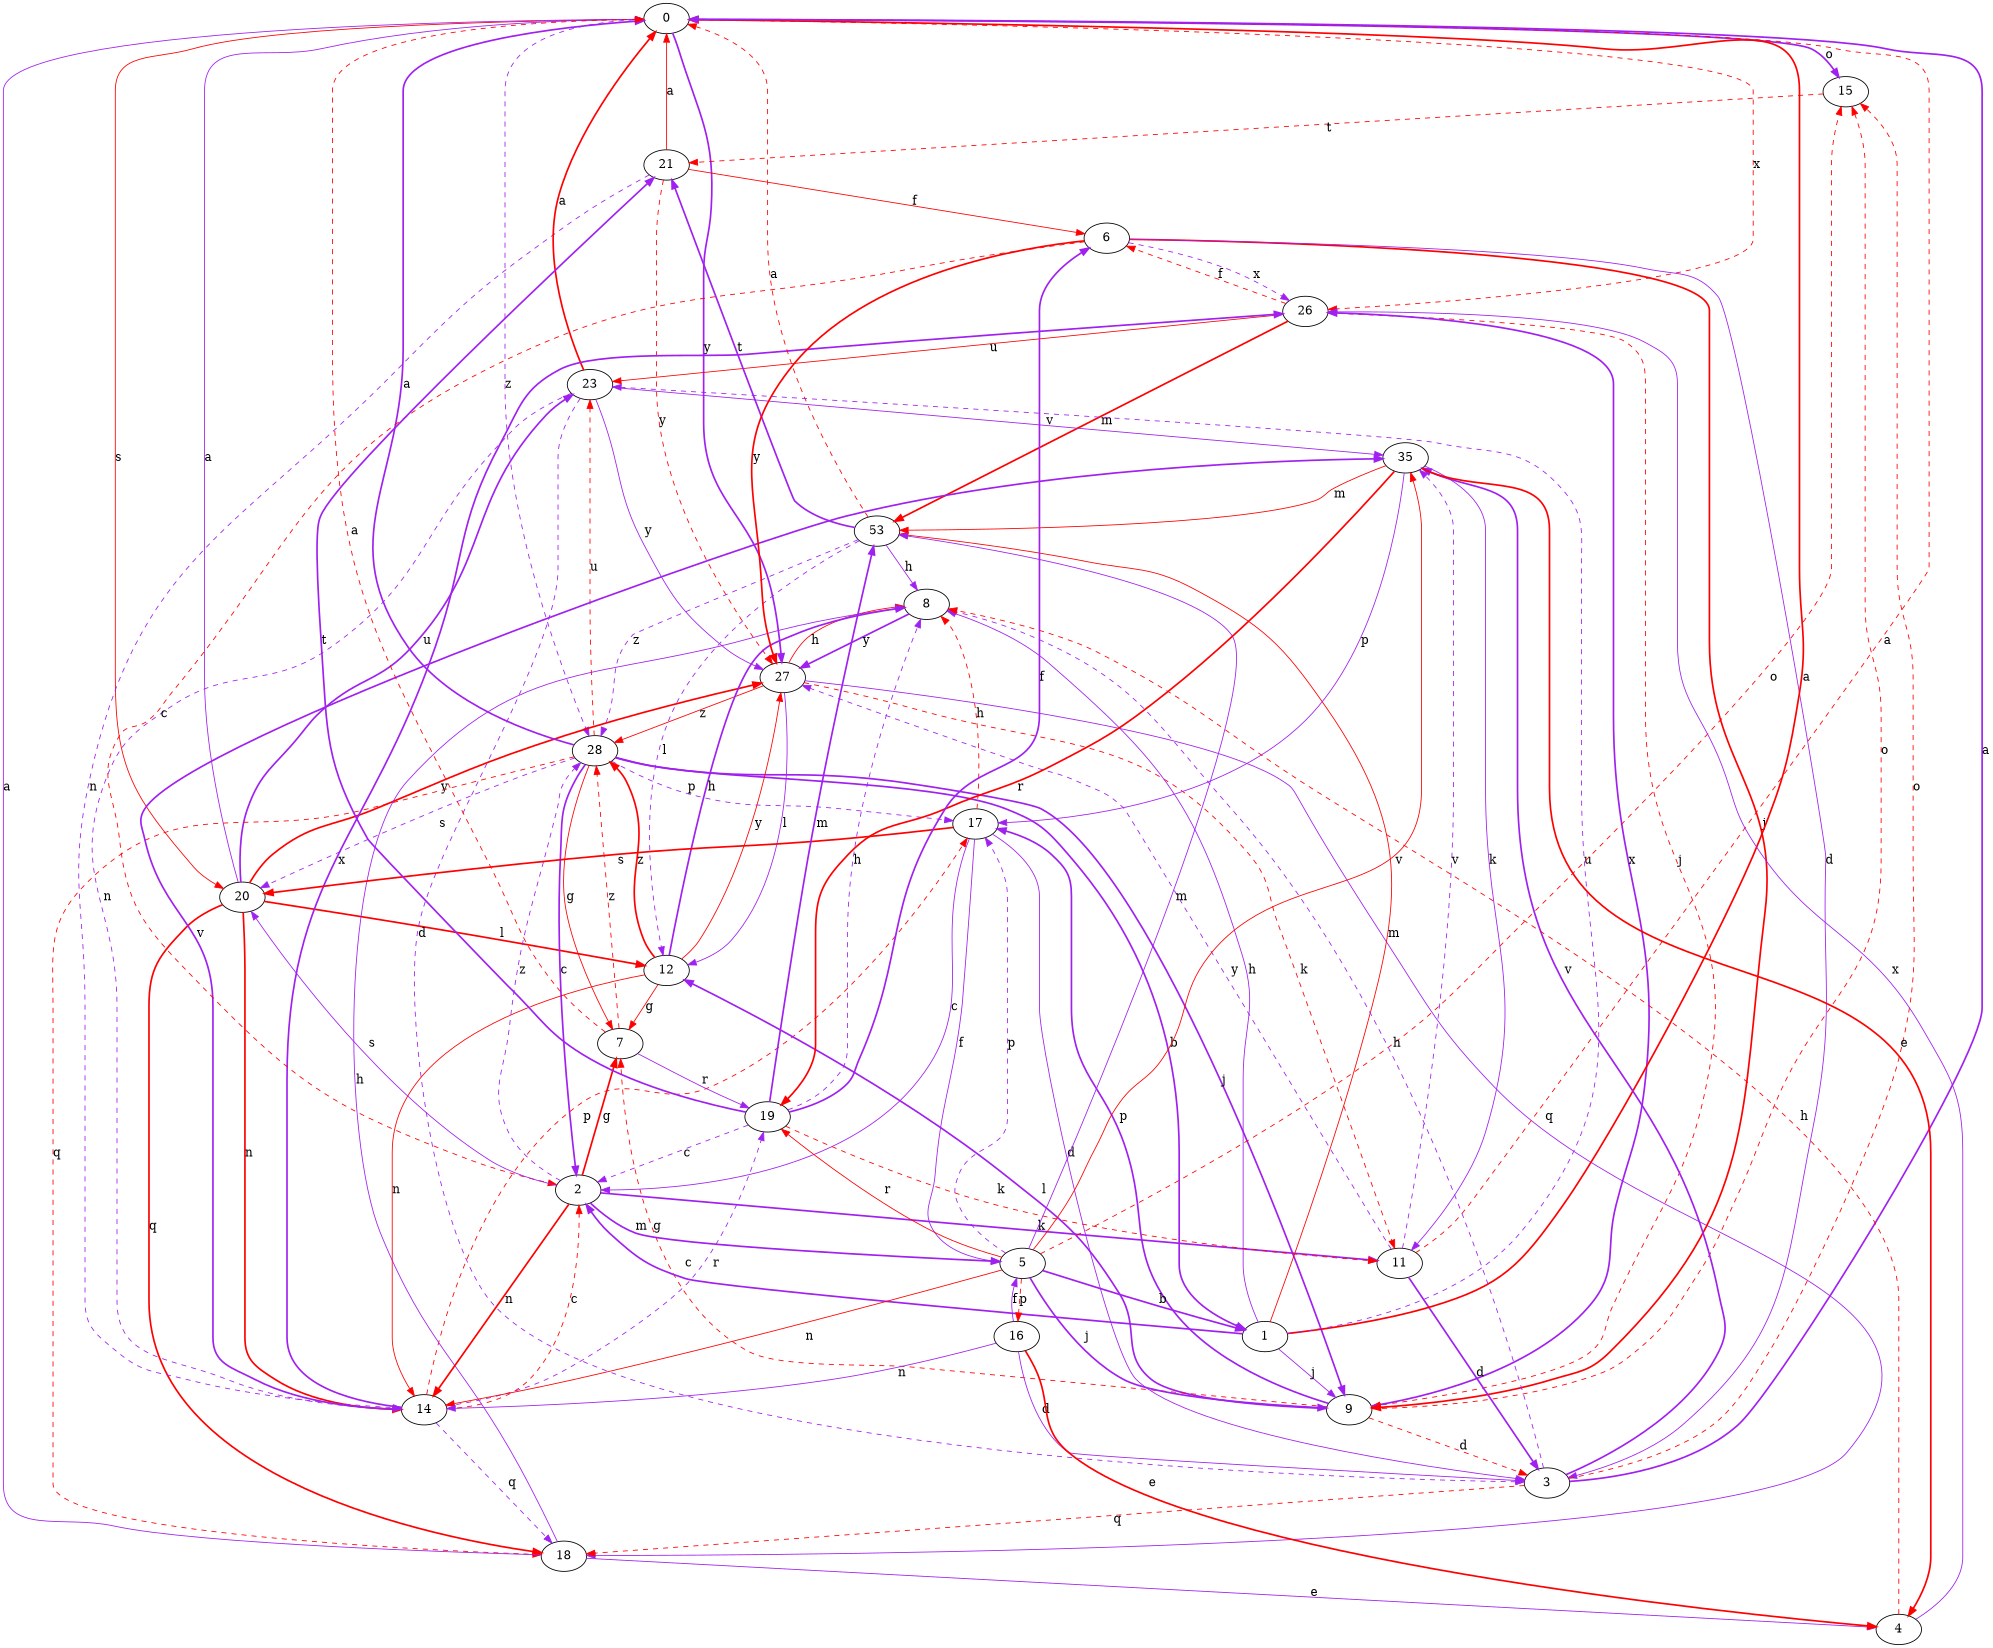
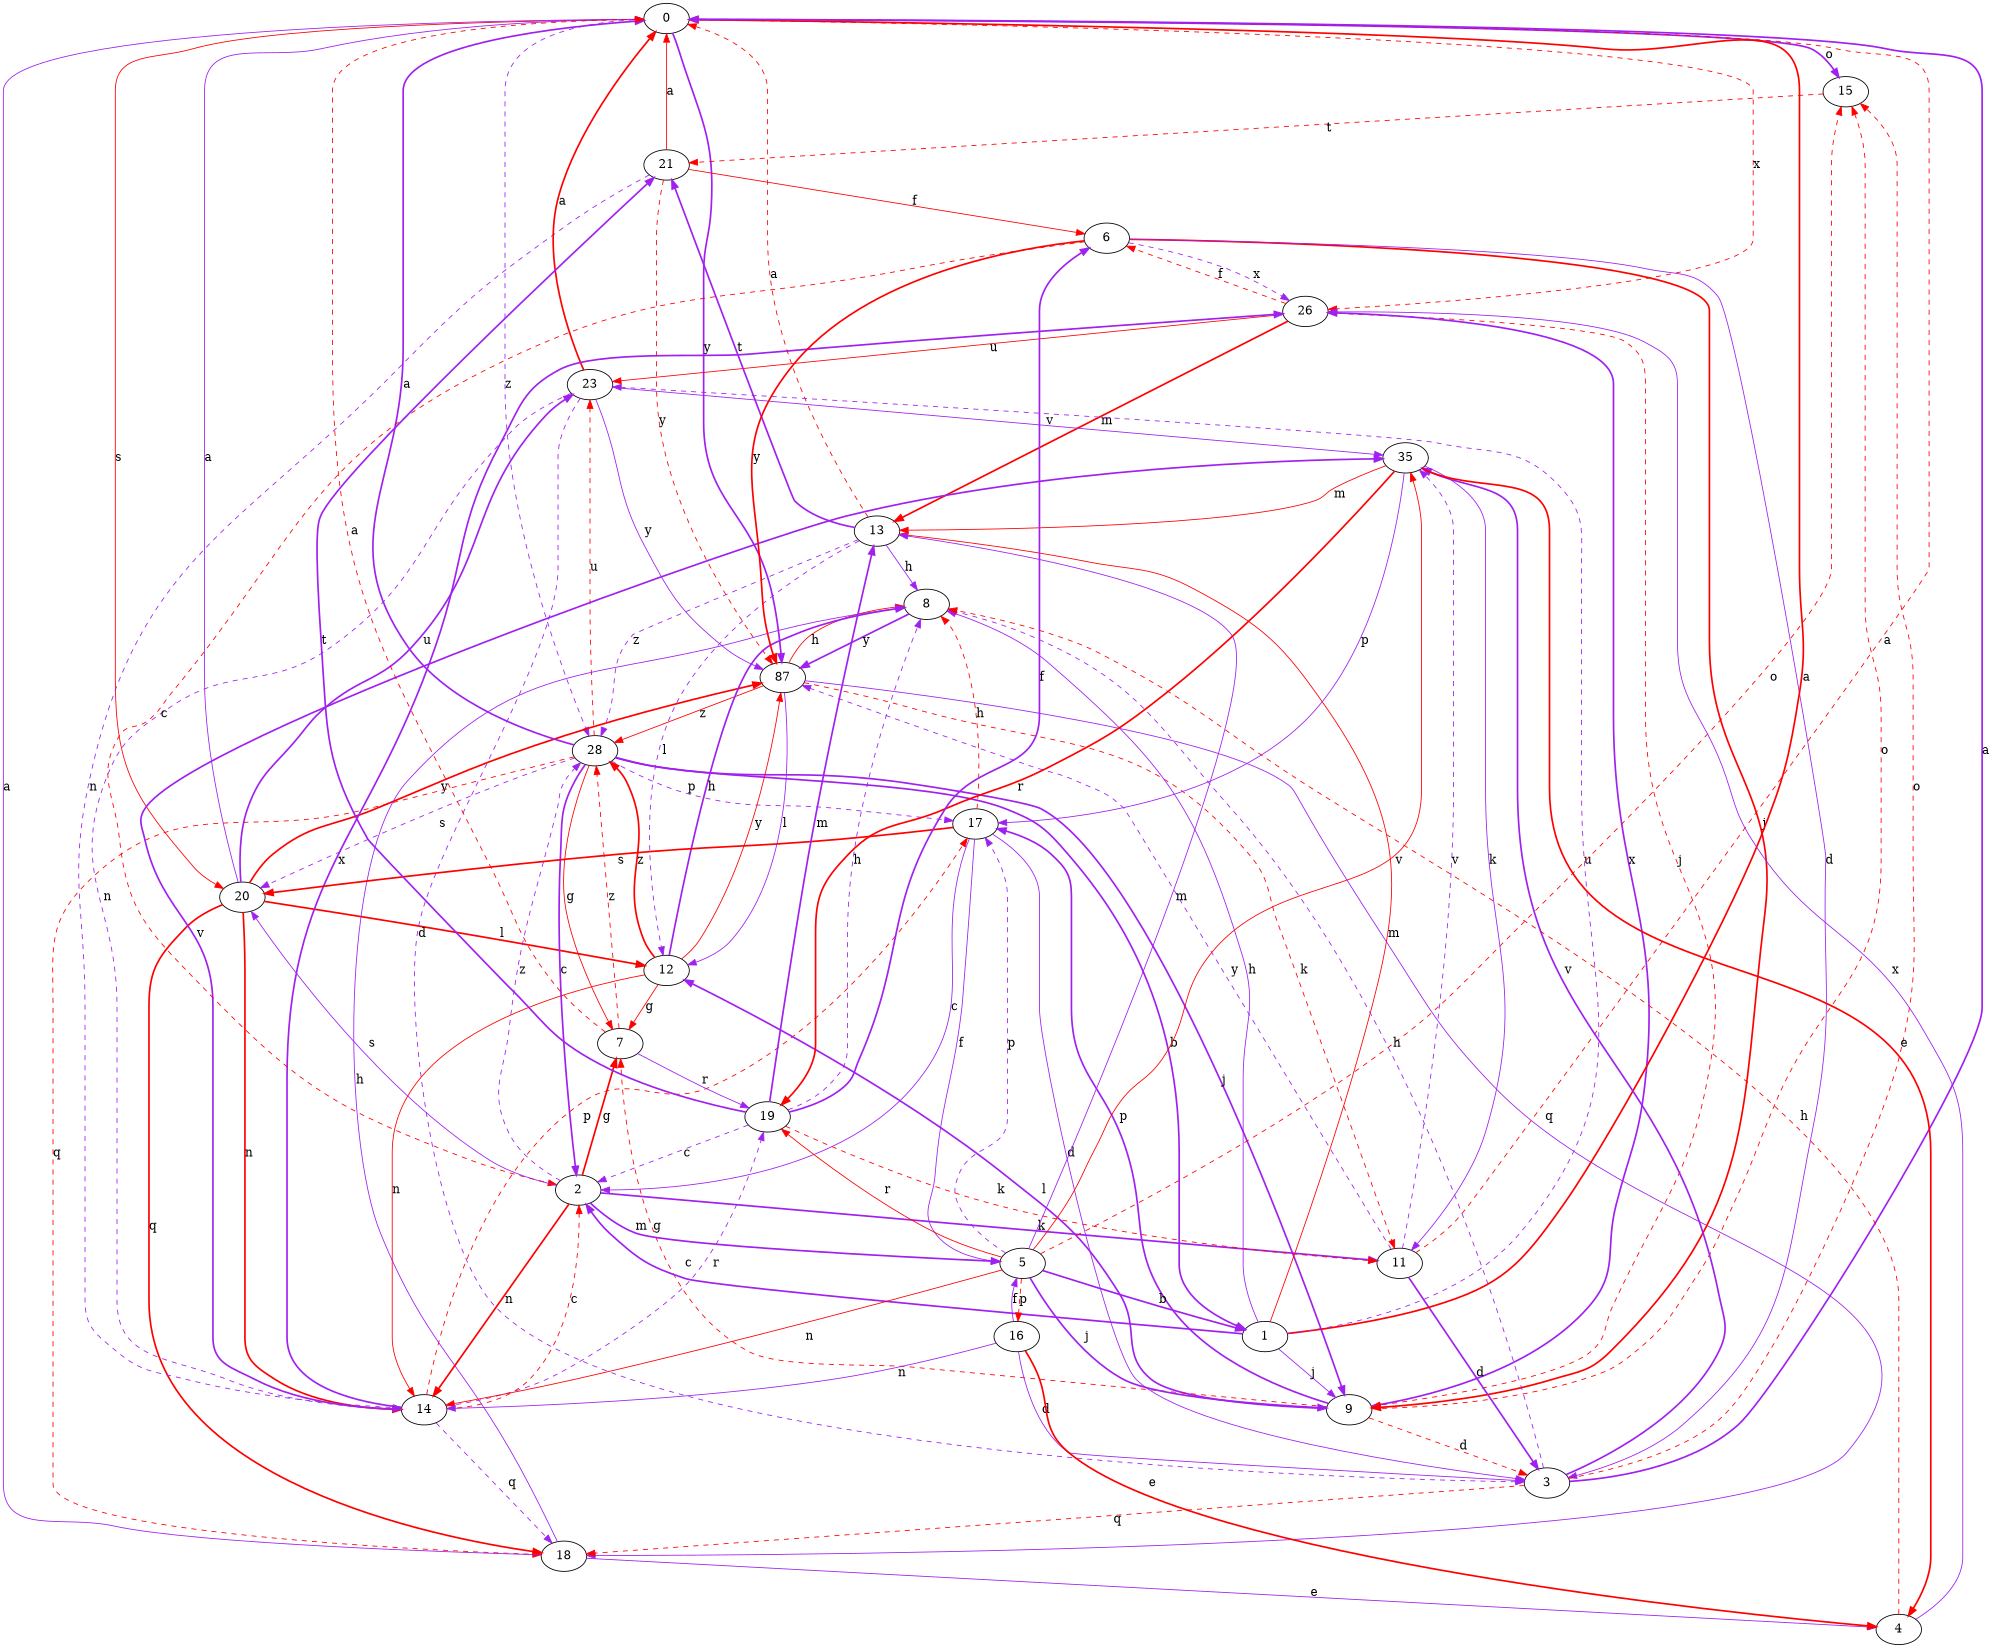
  strict digraph {
    edge [color=purple style=dashed]
    0
    15
    20
    26
-   27
+   27 [label=87]
    28
    21
    23
    14
    18
    12
    9
-   13 [label=53]
+   13
    6
    8
    11
    1
    2
    7
    17
    5
    3
    n23 [label=35]
    16
    19
    4
    0 -> 15 [label=o style=bold]
    0 -> 20 [color=red label=s style=solid]
    0 -> 26 [color=red label=x]
    0 -> 27 [label=y style=bold]
    0 -> 28 [label=z]
    15 -> 21 [color=red label=t]
    20 -> 0 [label=a style=solid]
    20 -> 27 [color=red label=y style=bold]
    20 -> 23 [label=u style=bold]
    20 -> 14 [color=red label=n style=bold]
    20 -> 18 [color=red label=q style=bold]
    20 -> 12 [color=red label=l style=bold]
    26 -> 23 [color=red label=u style=solid]
    26 -> 9 [color=red label=j]
    26 -> 13 [color=red label=m style=bold]
    26 -> 6 [color=red label=f]
    27 -> 28 [color=red label=z style=solid]
    27 -> 18 [label=q style=solid]
    27 -> 12 [label=l style=solid]
    27 -> 8 [color=red label=h style=solid]
    27 -> 11 [color=red label=k]
    28 -> 0 [label=a style=bold]
    28 -> 20 [label=s]
    28 -> 23 [color=red label=u]
    28 -> 18 [color=red label=q]
    28 -> 9 [label=j style=bold]
    28 -> 1 [label=b style=bold]
    28 -> 2 [label=c style=bold]
    28 -> 7 [color=red label=g style=solid]
    28 -> 17 [label=p]
    21 -> 0 [color=red label=a style=solid]
    21 -> 27 [color=red label=y]
    21 -> 14 [label=n]
    21 -> 6 [color=red label=f style=solid]
    23 -> 0 [color=red label=a style=bold]
    23 -> 27 [label=y style=solid]
    23 -> 14 [label=n]
    23 -> 3 [label=d]
    23 -> n23 [label=v style=solid]
    14 -> 26 [label=x style=bold]
    14 -> 18 [label=q]
    14 -> 2 [color=red label=c]
    14 -> 17 [color=red label=p]
    14 -> n23 [label=v style=bold]
    14 -> 19 [label=r]
    18 -> 0 [label=a style=solid]
    18 -> 8 [label=h style=solid]
    18 -> 4 [label=e style=solid]
    12 -> 27 [color=red label=y style=solid]
    12 -> 28 [color=red label=z style=bold]
    12 -> 14 [color=red label=n style=solid]
    12 -> 8 [label=h style=bold]
    12 -> 7 [color=red label=g style=solid]
    9 -> 15 [color=red label=o]
    9 -> 26 [label=x style=bold]
    9 -> 12 [label=l style=bold]
    9 -> 7 [color=red label=g]
    9 -> 17 [label=p style=bold]
    9 -> 3 [color=red label=d]
    13 -> 0 [color=red label=a]
    13 -> 28 [label=z]
    13 -> 21 [label=t style=bold]
    13 -> 12 [label=l]
    13 -> 8 [label=h style=solid]
    6 -> 26 [label=x]
    6 -> 27 [color=red label=y style=bold]
    6 -> 9 [color=red label=j style=bold]
    6 -> 2 [color=red label=c]
    6 -> 3 [label=d style=solid]
    8 -> 27 [label=y style=bold]
    11 -> 0 [color=red label=a]
    11 -> 27 [label=y]
    11 -> 3 [label=d style=bold]
    11 -> n23 [label=v]
    1 -> 0 [color=red label=a style=bold]
    1 -> 23 [label=u]
    1 -> 9 [label=j style=solid]
    1 -> 13 [color=red label=m style=solid]
    1 -> 8 [label=h style=solid]
    1 -> 2 [label=c style=bold]
    2 -> 20 [label=s style=solid]
    2 -> 28 [label=z]
    2 -> 14 [color=red label=n style=bold]
    2 -> 11 [label=k style=bold]
    2 -> 7 [color=red label=g style=bold]
    2 -> 5 [label=m style=bold]
    7 -> 0 [color=red label=a]
    7 -> 28 [color=red label=z]
    7 -> 19 [label=r style=solid]
    17 -> 20 [color=red label=s style=bold]
    17 -> 8 [color=red label=h]
    17 -> 2 [label=c style=solid]
    17 -> 5 [label=f style=solid]
    17 -> 3 [label=d style=solid]
    5 -> 15 [color=red label=o]
    5 -> 14 [color=red label=n style=solid]
    5 -> 9 [label=j style=bold]
    5 -> 13 [label=m style=solid]
    5 -> 1 [label=b style=bold]
    5 -> 17 [label=p]
    5 -> n23 [color=red label=v style=solid]
    5 -> 16 [color=red label=p]
    5 -> 19 [color=red label=r style=solid]
    3 -> 0 [label=a style=bold]
    3 -> 15 [color=red label=o]
    3 -> 18 [color=red label=q]
    3 -> 8 [label=h]
    3 -> n23 [label=v style=bold]
    n23 -> 13 [color=red label=m style=solid]
    n23 -> 11 [label=k style=solid]
    n23 -> 17 [label=p style=solid]
    n23 -> 19 [color=red label=r style=bold]
    n23 -> 4 [color=red label=e style=bold]
    16 -> 14 [label=n style=solid]
    16 -> 5 [label=f style=solid]
    16 -> 3 [label=d style=solid]
    16 -> 4 [color=red label=e style=bold]
    19 -> 21 [label=t style=bold]
    19 -> 13 [label=m style=bold]
    19 -> 6 [label=f style=bold]
    19 -> 8 [label=h]
    19 -> 11 [color=red label=k]
    19 -> 2 [label=c]
    4 -> 26 [label=x style=solid]
    4 -> 8 [color=red label=h]
  }
